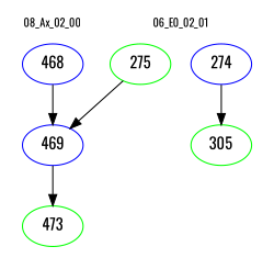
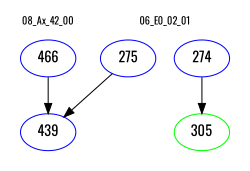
  digraph {
    fontname=Oswald
    node [color=blue fontname=Oswald]
    edge [color=black fontname=Oswald]
-   n1 [label=468]
-   n2 [label=469]
-   n3 [color=green label=473]
-   n4 [color=green label=275]
+   n1 [label=466]
+   n2 [label=439]
+   n4 [label=275]
    n5 [label=274]
    n6 [color=green label=305]
    subgraph cluster_1 {
      color=white
      fontsize=10
-     label="08_Ax_02_00"
+     label="08_Ax_42_00"
      n1
      n2
-     n3
    }
    subgraph cluster_2 {
      color=white
      fontsize=10
      label="06_E0_02_01"
      n4
      n5
      n6
    }
    n1 -> n2
-   n2 -> n3
    n4 -> n2
    n5 -> n6
  }
